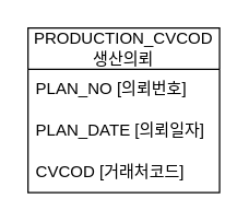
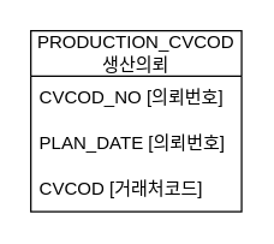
  <mxCell id="0" />
  <mxCell id="1" parent="0" />
  <mxCell id="2" value="PRODUCTION_CVCOD&lt;br&gt;생산의뢰" style="swimlane;fontStyle=0;childLayout=stackLayout;horizontal=1;startSize=30;horizontalStack=0;resizeParent=1;resizeParentMax=0;resizeLast=0;collapsible=1;marginBottom=0;whiteSpace=wrap;html=1;" vertex="1" parent="1"><mxGeometry x="20" y="20" width="140" height="120" as="geometry" /></mxCell>
- <mxCell id="3" value="PLAN_NO [의뢰번호]" style="text;strokeColor=none;fillColor=none;align=left;verticalAlign=middle;spacingLeft=4;spacingRight=4;overflow=hidden;points=[[0,0.5],[1,0.5]];portConstraint=eastwest;rotatable=0;whiteSpace=wrap;html=1;" vertex="1" parent="2"><mxGeometry y="30" width="140" height="30" as="geometry" /></mxCell>
- <mxCell id="4" value="PLAN_DATE [의뢰일자]" style="text;strokeColor=none;fillColor=none;align=left;verticalAlign=middle;spacingLeft=4;spacingRight=4;overflow=hidden;points=[[0,0.5],[1,0.5]];portConstraint=eastwest;rotatable=0;whiteSpace=wrap;html=1;" vertex="1" parent="2"><mxGeometry y="60" width="140" height="30" as="geometry" /></mxCell>
+ <mxCell id="3" value="CVCOD_NO [의뢰번호]" style="text;strokeColor=none;fillColor=none;align=left;verticalAlign=middle;spacingLeft=4;spacingRight=4;overflow=hidden;points=[[0,0.5],[1,0.5]];portConstraint=eastwest;rotatable=0;whiteSpace=wrap;html=1;" vertex="1" parent="2"><mxGeometry y="30" width="140" height="30" as="geometry" /></mxCell>
+ <mxCell id="4" value="PLAN_DATE [의뢰번호]" style="text;strokeColor=none;fillColor=none;align=left;verticalAlign=middle;spacingLeft=4;spacingRight=4;overflow=hidden;points=[[0,0.5],[1,0.5]];portConstraint=eastwest;rotatable=0;whiteSpace=wrap;html=1;" vertex="1" parent="2"><mxGeometry y="60" width="140" height="30" as="geometry" /></mxCell>
  <mxCell id="5" value="CVCOD [거래처코드]" style="text;strokeColor=none;fillColor=none;align=left;verticalAlign=middle;spacingLeft=4;spacingRight=4;overflow=hidden;points=[[0,0.5],[1,0.5]];portConstraint=eastwest;rotatable=0;whiteSpace=wrap;html=1;" vertex="1" parent="2"><mxGeometry y="90" width="140" height="30" as="geometry" /></mxCell>
